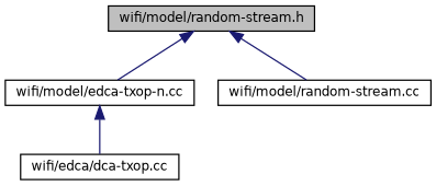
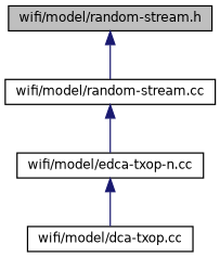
  digraph {
    node [color=black fillcolor=white fontname=Helvetica fontsize=10 shape=record style=filled]
    edge [color=midnightblue dir=back fontname=Helvetica fontsize=10 labelfontname=Helvetica labelfontsize=10 style=solid]
    n1 [fillcolor=grey75 fontcolor=black height=0.2 label="wifi/model/random-stream.h" width=0.4]
    n2 [height=0.2 label="wifi/model/edca-txop-n.cc" width=0.4]
    n3 [height=0.2 label="wifi/model/random-stream.cc" width=0.4]
-   n4 [height=0.2 label="wifi/edca/dca-txop.cc" width=0.4]
-   n1 -> n2
+   n4 [height=0.2 label="wifi/model/dca-txop.cc" width=0.4]
+   n3 -> n2
    n1 -> n3
    n2 -> n4
  }
